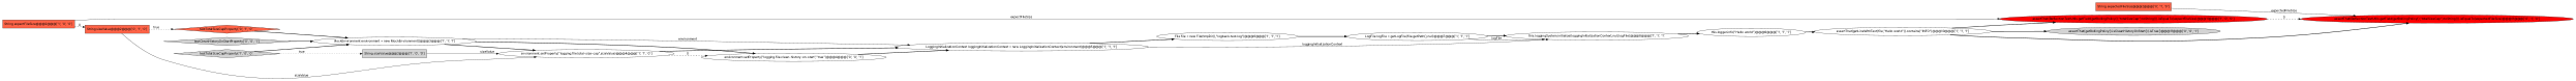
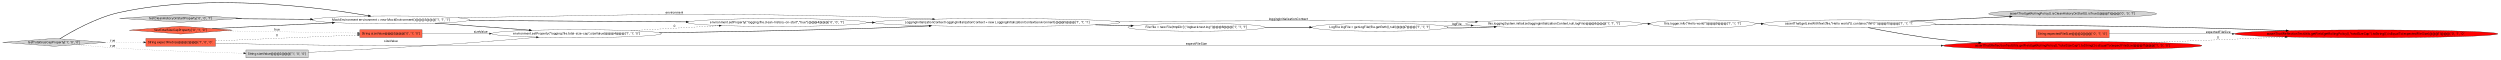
  digraph {
    fontname=Inter
    rankdir=LR
    node [fillcolor=white fontname=Inter shape=ellipse style=filled]
    edge [fontname=Inter style=bold]
    n1 [label="File file = new File(tmpDir(),\"logback-test.log\")@@@6@@@['1', '1', '1']"]
    n2 [label="LogFile logFile = getLogFile(file.getPath(),null)@@@7@@@['1', '1', '1']"]
    n3 [label="this.loggingSystem.initialize(loggingInitializationContext,null,logFile)@@@8@@@['1', '1', '1']"]
    n4 [label="this.logger.info(\"Hello world\")@@@9@@@['1', '1', '1']"]
    n5 [label="assertThat(getLineWithText(file,\"Hello world\")).contains(\"INFO\")@@@10@@@['1', '1', '1']"]
    n6 [fillcolor=red label="assertThat(ReflectionTestUtils.getField(getRollingPolicy(),\"totalSizeCap\").toString()).isEqualTo(expectFileSize)@@@11@@@['1', '0', '0']"]
    n7 [fillcolor=red label="assertThat(ReflectionTestUtils.getField(getRollingPolicy(),\"totalSizeCap\").toString()).isEqualTo(expectedFileSize)@@@11@@@['0', '1', '0']"]
    n8 [fillcolor=lightgray label="assertThat(getRollingPolicy().isCleanHistoryOnStart()).isTrue()@@@11@@@['0', '0', '1']"]
    n9 [fillcolor=lightgray label="testCleanHistoryOnStartProperty['0', '0', '1']" shape=diamond]
    n10 [label="MockEnvironment environment = new MockEnvironment()@@@3@@@['1', '1', '1']"]
    n11 [label="LoggingInitializationContext loggingInitializationContext = new LoggingInitializationContext(environment)@@@5@@@['1', '1', '1']"]
    n12 [label="environment.setProperty(\"logging.file.clean-history-on-start\",\"true\")@@@4@@@['0', '0', '1']"]
    n13 [label="environment.setProperty(\"logging.file.total-size-cap\",sizeValue)@@@4@@@['1', '1', '0']"]
    n14 [fillcolor=tomato label="String expectFileSize@@@2@@@['1', '0', '0']" shape=box]
    n15 [fillcolor=tomato label="String sizeValue@@@2@@@['0', '1', '0']" shape=box]
    n16 [fillcolor=tomato label="testTotalSizeCapProperty['0', '1', '0']" shape=diamond]
    n17 [fillcolor=tomato label="String expectedFileSize@@@2@@@['0', '1', '0']" shape=box]
    n18 [fillcolor=lightgray label="String sizeValue@@@2@@@['1', '0', '0']" shape=box]
    n19 [fillcolor=lightgray label="testTotalSizeCapProperty['1', '0', '0']" shape=diamond]
    n1 -> n2
    n2 -> n3
    n2 -> n3 [label=logFile style=solid]
    n3 -> n4
    n4 -> n5
    n5 -> n6
    n5 -> n7
    n5 -> n8
    n6 -> n7 [label=0 style=dashed]
    n9 -> n10
    n10 -> n11 [label=environment style=solid]
    n10 -> n12
    n10 -> n13
    n11 -> n1
    n11 -> n3 [label=loggingInitializationContext style=solid]
    n12 -> n11
    n13 -> n11
    n13 -> n12 [label=0 style=dashed]
    n14 -> n6 [label=expectFileSize style=solid]
    n14 -> n15 [label=0 style=dashed]
    n15 -> n13 [label=sizeValue style=solid]
    n16 -> n10
-   n15 -> n16 [label=true style=dotted]
+   n16 -> n15 [label=true style=dotted]
    n17 -> n7 [label=expectedFileSize style=solid]
    n18 -> n13 [label=sizeValue style=solid]
    n19 -> n10
+   n19 -> n14 [label=true style=dotted]
    n19 -> n18 [label=true style=dotted]
  }
